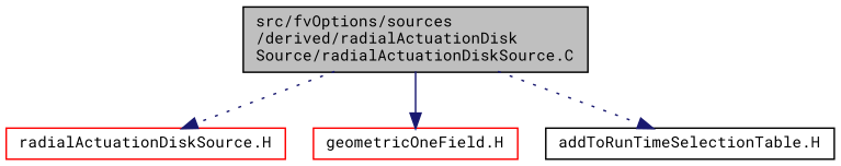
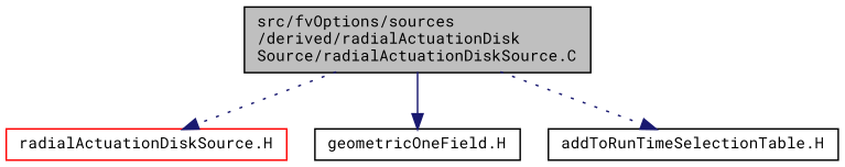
  digraph {
    fontname="Roboto Mono"
    node [color=black fontname="Roboto Mono" fontsize=10 shape=record]
    edge [color=midnightblue fontname="Roboto Mono" fontsize=10 labelfontname=Helvetica labelfontsize=10 style=dotted]
    n1 [fillcolor=grey75 fontcolor=black height=0.2 label="src/fvOptions/sources\l/derived/radialActuationDisk\lSource/radialActuationDiskSource.C" style=filled width=0.4]
    n2 [color=red height=0.2 label="radialActuationDiskSource.H" width=0.4]
-   n3 [color=red height=0.2 label="geometricOneField.H" width=0.4]
+   n3 [height=0.2 label="geometricOneField.H" width=0.4]
    n4 [height=0.2 label="addToRunTimeSelectionTable.H" width=0.4]
    n1 -> n2
    n1 -> n3 [style=solid]
    n1 -> n4
  }
